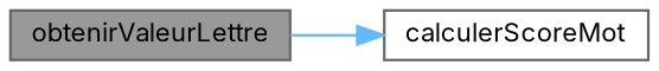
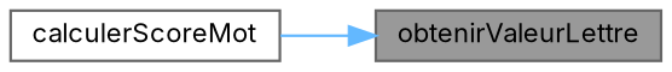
  digraph {
    rankdir=RL
    fontname=Inter
    node [fontname=Inter fontsize=10 shape=box style=filled]
    n1 [color=gray40 fillcolor=grey60 fontcolor=black height=0.2 label=obtenirValeurLettre width=0.4]
    n2 [color=grey40 fillcolor=white height=0.2 label=calculerScoreMot width=0.4]
-   n2 -> n1 [color=steelblue1 dir=back fontname=Inter fontsize=10 labelfontname=Helvetica labelfontsize=10 style=solid]
+   n1 -> n2 [color=steelblue1 dir=back fontname=Inter fontsize=10 labelfontname=Helvetica labelfontsize=10 style=solid]
  }
